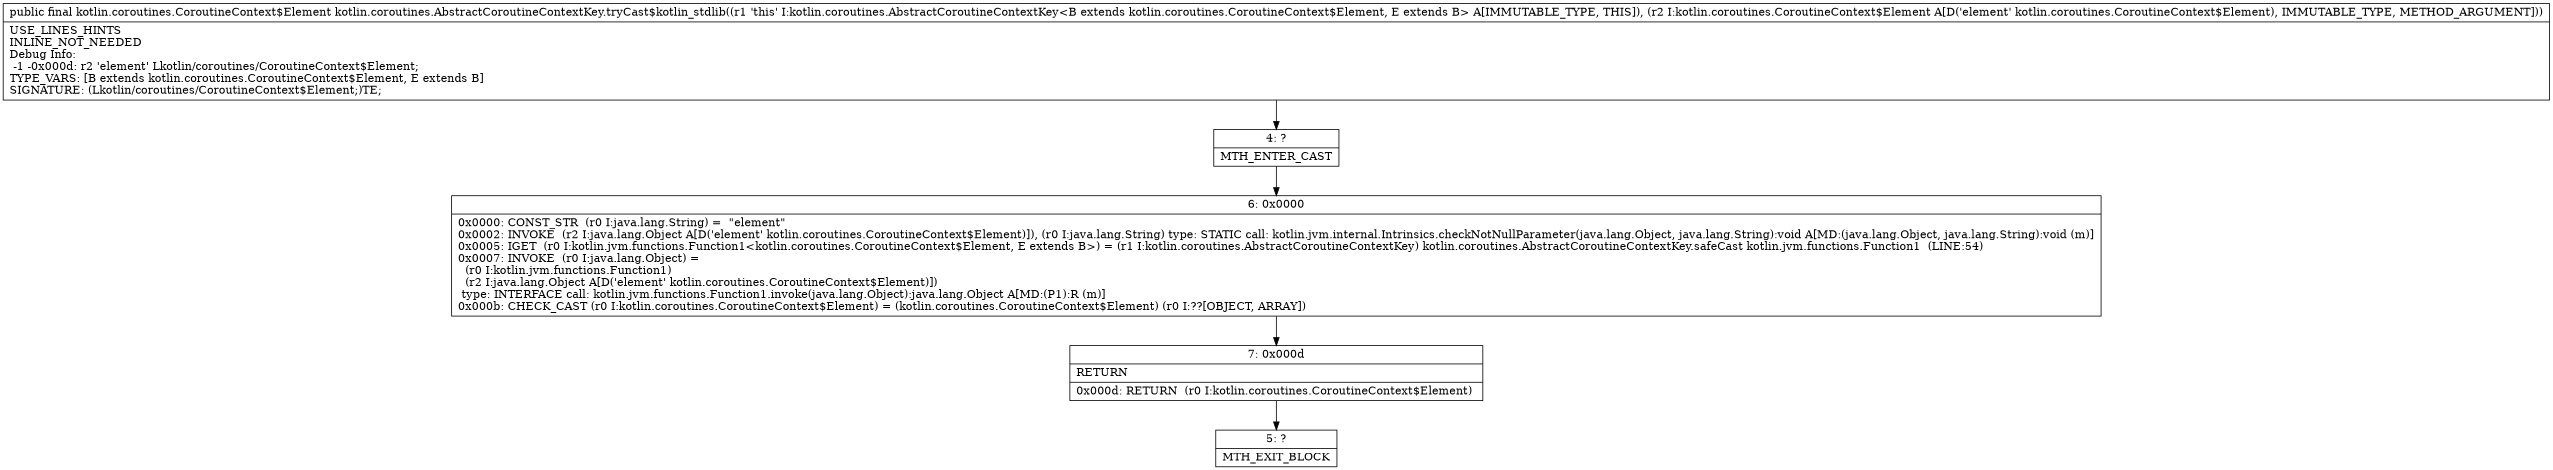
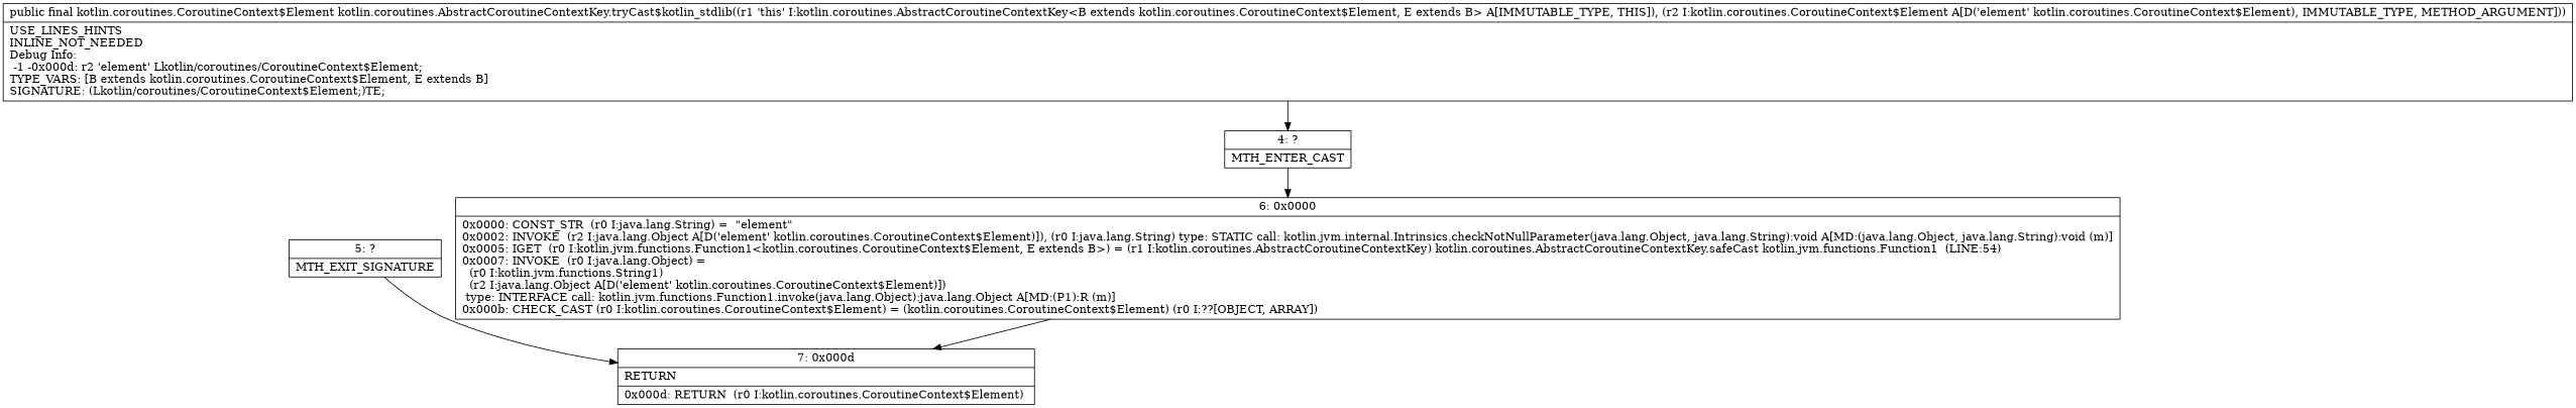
  digraph {
    node [shape=record]
    n1 [label="{4\:\ ?|MTH_ENTER_CAST\l}"]
-   n2 [label="{6\:\ 0x0000|0x0000: CONST_STR  (r0 I:java.lang.String) =  \"element\" \l0x0002: INVOKE  (r2 I:java.lang.Object A[D('element' kotlin.coroutines.CoroutineContext$Element)]), (r0 I:java.lang.String) type: STATIC call: kotlin.jvm.internal.Intrinsics.checkNotNullParameter(java.lang.Object, java.lang.String):void A[MD:(java.lang.Object, java.lang.String):void (m)]\l0x0005: IGET  (r0 I:kotlin.jvm.functions.Function1\<kotlin.coroutines.CoroutineContext$Element, E extends B\>) = (r1 I:kotlin.coroutines.AbstractCoroutineContextKey) kotlin.coroutines.AbstractCoroutineContextKey.safeCast kotlin.jvm.functions.Function1  (LINE:54)\l0x0007: INVOKE  (r0 I:java.lang.Object) = \l  (r0 I:kotlin.jvm.functions.Function1)\l  (r2 I:java.lang.Object A[D('element' kotlin.coroutines.CoroutineContext$Element)])\l type: INTERFACE call: kotlin.jvm.functions.Function1.invoke(java.lang.Object):java.lang.Object A[MD:(P1):R (m)]\l0x000b: CHECK_CAST (r0 I:kotlin.coroutines.CoroutineContext$Element) = (kotlin.coroutines.CoroutineContext$Element) (r0 I:??[OBJECT, ARRAY]) \l}"]
+   n2 [label="{6\:\ 0x0000|0x0000: CONST_STR  (r0 I:java.lang.String) =  \"element\" \l0x0002: INVOKE  (r2 I:java.lang.Object A[D('element' kotlin.coroutines.CoroutineContext$Element)]), (r0 I:java.lang.String) type: STATIC call: kotlin.jvm.internal.Intrinsics.checkNotNullParameter(java.lang.Object, java.lang.String):void A[MD:(java.lang.Object, java.lang.String):void (m)]\l0x0005: IGET  (r0 I:kotlin.jvm.functions.Function1\<kotlin.coroutines.CoroutineContext$Element, E extends B\>) = (r1 I:kotlin.coroutines.AbstractCoroutineContextKey) kotlin.coroutines.AbstractCoroutineContextKey.safeCast kotlin.jvm.functions.Function1  (LINE:54)\l0x0007: INVOKE  (r0 I:java.lang.Object) = \l  (r0 I:kotlin.jvm.functions.String1)\l  (r2 I:java.lang.Object A[D('element' kotlin.coroutines.CoroutineContext$Element)])\l type: INTERFACE call: kotlin.jvm.functions.Function1.invoke(java.lang.Object):java.lang.Object A[MD:(P1):R (m)]\l0x000b: CHECK_CAST (r0 I:kotlin.coroutines.CoroutineContext$Element) = (kotlin.coroutines.CoroutineContext$Element) (r0 I:??[OBJECT, ARRAY]) \l}"]
    n3 [label="{7\:\ 0x000d|RETURN\l|0x000d: RETURN  (r0 I:kotlin.coroutines.CoroutineContext$Element) \l}"]
-   n4 [label="{5\:\ ?|MTH_EXIT_BLOCK\l}"]
+   n4 [label="{5\:\ ?|MTH_EXIT_SIGNATURE\l}"]
    n5 [label="{public final kotlin.coroutines.CoroutineContext$Element kotlin.coroutines.AbstractCoroutineContextKey.tryCast$kotlin_stdlib((r1 'this' I:kotlin.coroutines.AbstractCoroutineContextKey\<B extends kotlin.coroutines.CoroutineContext$Element, E extends B\> A[IMMUTABLE_TYPE, THIS]), (r2 I:kotlin.coroutines.CoroutineContext$Element A[D('element' kotlin.coroutines.CoroutineContext$Element), IMMUTABLE_TYPE, METHOD_ARGUMENT]))  | USE_LINES_HINTS\lINLINE_NOT_NEEDED\lDebug Info:\l  \-1 \-0x000d: r2 'element' Lkotlin\/coroutines\/CoroutineContext$Element;\lTYPE_VARS: [B extends kotlin.coroutines.CoroutineContext$Element, E extends B]\lSIGNATURE: (Lkotlin\/coroutines\/CoroutineContext$Element;)TE;\l}"]
    n1 -> n2
    n2 -> n3
-   n3 -> n4
+   n4 -> n3
    n5 -> n1
  }
